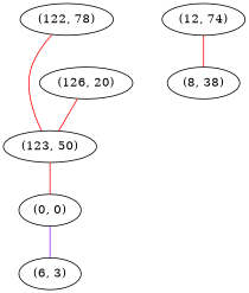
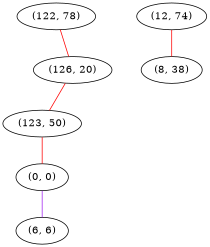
  graph {
    edge [color=red weight=1]
    n1 [label="(122, 78)"]
    "(123, 50)"
    "(0, 0)"
-   "(6, 6)" [label="(6, 3)"]
+   "(6, 6)"
    "(126, 20)"
    "(12, 74)"
    "(8, 38)"
-   n1 -- "(123, 50)"
+   n1 -- "(126, 20)"
    "(123, 50)" -- "(0, 0)"
    "(0, 0)" -- "(6, 6)" [color=purple weight=4]
    "(126, 20)" -- "(123, 50)"
    "(12, 74)" -- "(8, 38)"
  }
